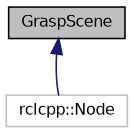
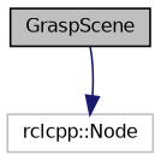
  digraph {
    node [fontname=Helvetica fontsize=10 shape=record style=filled]
    n1 [color=black fillcolor=grey75 fontcolor=black height=0.2 label=GraspScene width=0.4]
    n2 [color=grey75 fillcolor=white height=0.2 label="rclcpp::Node" width=0.4]
-   n1 -> n2 [color=midnightblue dir=back fontname=Helvetica fontsize=10 labelfontname=Helvetica labelfontsize=10 style=solid]
+   n2 -> n1 [color=midnightblue dir=back fontname=Helvetica fontsize=10 labelfontname=Helvetica labelfontsize=10 style=solid]
  }
